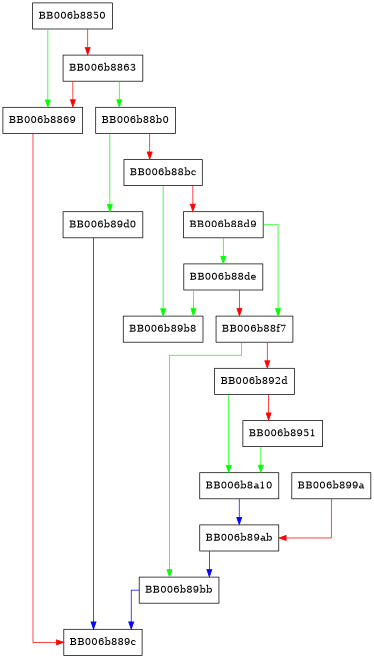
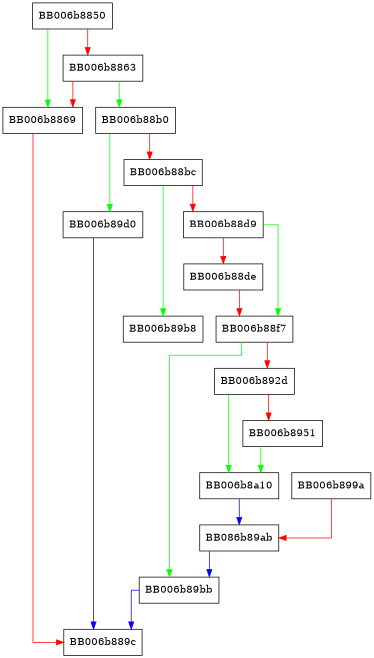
  digraph {
    splines=ortho
    node [shape=box]
    edge [color=red]
    BB006b8850
    BB006b8869
    BB006b8863
    BB006b889c
    BB006b88b0
    BB006b89d0
    BB006b88bc
    BB006b89b8
    BB006b88d9
    BB006b88f7
    BB006b88de
    BB006b89bb
    BB006b892d
    BB006b8a10
    BB006b8951
-   BB006b89ab
+   BB006b89ab [label=BB086b89ab]
    BB006b899a
    BB006b8850 -> BB006b8869 [color=green]
    BB006b8850 -> BB006b8863
    BB006b8869 -> BB006b889c
    BB006b8863 -> BB006b8869
    BB006b8863 -> BB006b88b0 [color=green]
    BB006b88b0 -> BB006b89d0 [color=green]
    BB006b88b0 -> BB006b88bc
    BB006b89d0 -> BB006b889c [color=blue]
    BB006b88bc -> BB006b89b8 [color=green]
    BB006b88bc -> BB006b88d9
    BB006b88d9 -> BB006b88f7 [color=green]
-   BB006b88d9 -> BB006b88de [color=green]
+   BB006b88d9 -> BB006b88de
    BB006b88f7 -> BB006b89bb [color=green]
    BB006b88f7 -> BB006b892d
-   BB006b88de -> BB006b89b8 [color=green]
    BB006b88de -> BB006b88f7
    BB006b89bb -> BB006b889c [color=blue]
    BB006b892d -> BB006b8a10 [color=green]
    BB006b892d -> BB006b8951
    BB006b8a10 -> BB006b89ab [color=blue]
    BB006b8951 -> BB006b8a10 [color=green]
    BB006b89ab -> BB006b89bb [color=blue]
    BB006b899a -> BB006b89ab
  }
